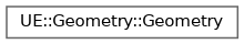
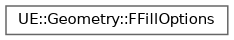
  digraph {
    rankdir=LR
-   n1 [color=grey40 fillcolor=white fontname=Helvetica fontsize=10 height=0.2 label="UE::Geometry::Geometry" shape=box style=filled width=0.4]
+   n1 [color=grey40 fillcolor=white fontname=Helvetica fontsize=10 height=0.2 label="UE::Geometry::FFillOptions" shape=box style=filled width=0.4]
  }
